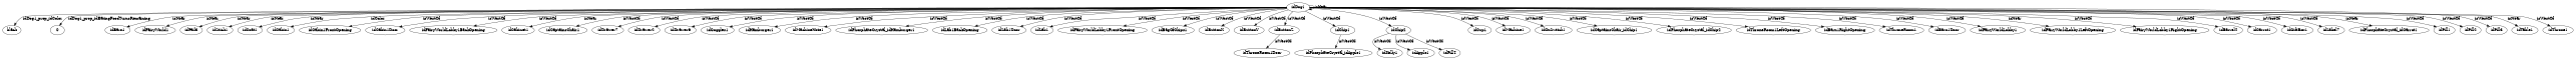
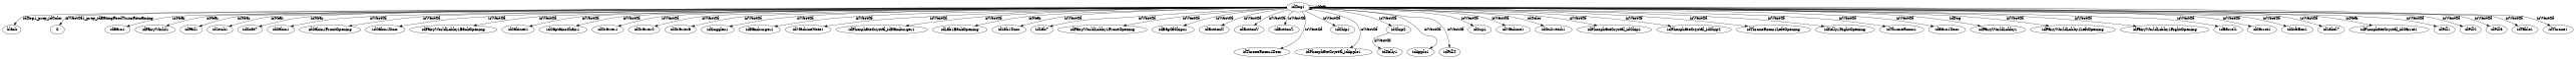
  digraph {
    node [node_type=entity_node]
    edge [edge_type=relationship]
    idDog1
    black [node_type=property_node]
    0 [node_type=property_node]
    idBarn1
    idFairyWorld1
-   idPail1 [label=idPail3]
+   idPail1
    idStick1
-   idCoat1
+   idCoat1 [label=idCoat7]
    idCabin1
    idCabin1FrontOpening
    idCabin1Door
    idFairyWorldLobby1BackOpening
    idCabinet1
    idCaptainsChair1
-   idDrawer1 [label=idDrawer7]
+   idDrawer1
    idDrawer2
    n17 [label=idDrawer6]
    idGoggles1
    idHamburger1
    idMachineNote1
    idPhosphateCrystal_idHamburger1
    idLab1BackOpening
    idLab1Door
-   idLab1
+   idLab1 [label=idLab7]
    idFairyWorldLobby1FrontOpening
    idBagOfChips1
    idButtonX
    idButtonY
    idButtonZ
    idChip1
    idChip2
    idCup1
    idMachine1
    idOnSwitch1
-   idPhosphateCrystal_idChip1 [label=idCaptainsChair_idChip1]
+   idPhosphateCrystal_idChip1
    idPhosphateCrystal_idChip2
    idThroneRoom1Door
    idThroneRoom1LeftOpening
-   idBarn1RightOpening
+   idBarn1RightOpening [label=idKelly1RightOpening]
    idThroneRoom1
    idBarn1Door
    idFairyWorldLobby1
    idFairyWorldLobby1LeftOpening
    idFairyWorldLobby1RightOpening
    idApple1
-   idBarrel1 [label=idBarrel4]
+   idBarrel1
    idCarrot1
    idGiftBox1
    n49 [label=idLabel7]
    idPhosphateCrystal_idApple1
    idPhosphateCrystal_idCarrot1
    idPill1
    idPill2
    idPill3
    idPill4
    idTable1
    idThrone1
    idKelly1
    idDog1 -> idDog1 [label=isNear]
    idDog1 -> black [edge_type=property label=idDog1_prop_idColor]
-   idDog1 -> 0 [edge_type=property label=idDog1_prop_idEatingFoodTurnsRemaining]
+   idDog1 -> 0 [edge_type=property label=isWestOf1_prop_idEatingFoodTurnsRemaining]
    idDog1 -> idBarn1 [label=isNear]
    idDog1 -> idFairyWorld1 [label=isNear]
    idDog1 -> idPail1 [label=isNear]
    idDog1 -> idStick1 [label=isNear]
    idDog1 -> idCoat1 [label=isNear]
-   idDog1 -> idCabin1 [label=idColor]
+   idDog1 -> idCabin1 [label=isWestOf]
    idDog1 -> idCabin1FrontOpening [label=isWestOf]
    idDog1 -> idCabin1Door [label=isWestOf]
    idDog1 -> idFairyWorldLobby1BackOpening [label=isWestOf]
-   idDog1 -> idCabinet1 [label=isNear]
+   idDog1 -> idCabinet1 [label=isWestOf]
    idDog1 -> idCaptainsChair1 [label=isWestOf]
    idDog1 -> idDrawer1 [label=isWestOf]
    idDog1 -> idDrawer2 [label=isWestOf]
    idDog1 -> n17 [label=isWestOf]
    idDog1 -> idGoggles1 [label=isWestOf]
    idDog1 -> idHamburger1 [label=isWestOf]
    idDog1 -> idMachineNote1 [label=isWestOf]
    idDog1 -> idPhosphateCrystal_idHamburger1 [label=isWestOf]
-   idDog1 -> idLab1BackOpening [label=isWestOf]
+   idDog1 -> idLab1BackOpening [label=isNear]
    idDog1 -> idLab1Door [label=isWestOf]
    idDog1 -> idLab1 [label=isWestOf]
    idDog1 -> idFairyWorldLobby1FrontOpening [label=isWestOf]
    idDog1 -> idBagOfChips1 [label=isWestOf]
    idDog1 -> idButtonX [label=isWestOf]
    idDog1 -> idButtonY [label=isWestOf]
    idDog1 -> idButtonZ [label=isWestOf]
    idDog1 -> idChip1 [label=isWestOf]
    idDog1 -> idChip2 [label=isWestOf]
    idDog1 -> idCup1 [label=isWestOf]
    idDog1 -> idMachine1 [label=isWestOf]
-   idDog1 -> idOnSwitch1 [label=isWestOf]
+   idDog1 -> idOnSwitch1 [label=idColor]
    idDog1 -> idPhosphateCrystal_idChip1 [label=isWestOf]
    idDog1 -> idPhosphateCrystal_idChip2 [label=isWestOf]
-   idButtonZ -> idThroneRoom1Door [label=isWestOf]
+   idDog1 -> idThroneRoom1Door [label=isWestOf]
    idDog1 -> idThroneRoom1LeftOpening [label=isWestOf]
    idDog1 -> idBarn1RightOpening [label=isWestOf]
    idDog1 -> idThroneRoom1 [label=isWestOf]
    idDog1 -> idBarn1Door [label=isWestOf]
-   idDog1 -> idFairyWorldLobby1 [label=isWestOf]
-   idDog1 -> idFairyWorldLobby1LeftOpening [label=isNear]
+   idDog1 -> idFairyWorldLobby1 [label=idDog]
+   idDog1 -> idFairyWorldLobby1LeftOpening [label=isWestOf]
    idDog1 -> idFairyWorldLobby1RightOpening [label=isWestOf]
-   idChip2 -> idApple1 [label=isWestOf]
+   idDog1 -> idApple1 [label=isWestOf]
    idDog1 -> idBarrel1 [label=isWestOf]
    idDog1 -> idCarrot1 [label=isWestOf]
    idDog1 -> idGiftBox1 [label=isWestOf]
    idDog1 -> n49 [label=isWestOf]
-   idChip1 -> idPhosphateCrystal_idApple1 [label=isWestOf]
+   idDog1 -> idPhosphateCrystal_idApple1 [label=isWestOf]
    idDog1 -> idPhosphateCrystal_idCarrot1 [label=isNear]
    idDog1 -> idPill1 [label=isWestOf]
    idDog1 -> idPill2 [label=isWestOf]
    idDog1 -> idPill3 [label=isWestOf]
-   idChip2 -> idPill4 [label=isWestOf]
-   idDog1 -> idTable1 [label=isNear]
+   idDog1 -> idPill4 [label=isWestOf]
+   idDog1 -> idTable1 [label=isWestOf]
    idDog1 -> idThrone1 [label=isWestOf]
    idChip2 -> idKelly1 [label=isWestOf]
  }
